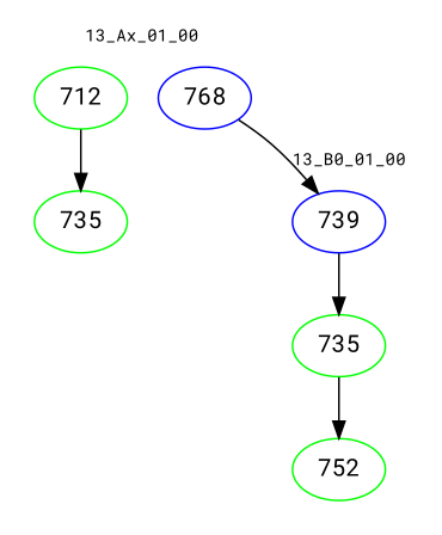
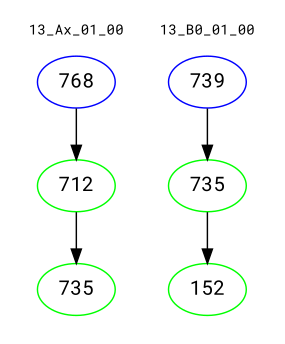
  digraph {
    fontname="Roboto Mono"
    node [color=green fontname="Roboto Mono"]
    edge [color=black fontname="Roboto Mono"]
    n1 [color=blue label=768]
    n2 [label=712]
    n3 [label=735]
    n4 [color=blue label=739]
    n5 [label=735]
-   n6 [label=752]
+   n6 [label=152]
    subgraph cluster_1 {
      color=white
      fontsize=10
      label="13_Ax_01_00"
      n1
      n2
      n3
    }
    subgraph cluster_2 {
      color=white
      fontsize=10
      label="13_B0_01_00"
      n4
      n5
      n6
    }
-   n1 -> n4
+   n1 -> n2
    n2 -> n3
    n4 -> n5
    n5 -> n6
  }
